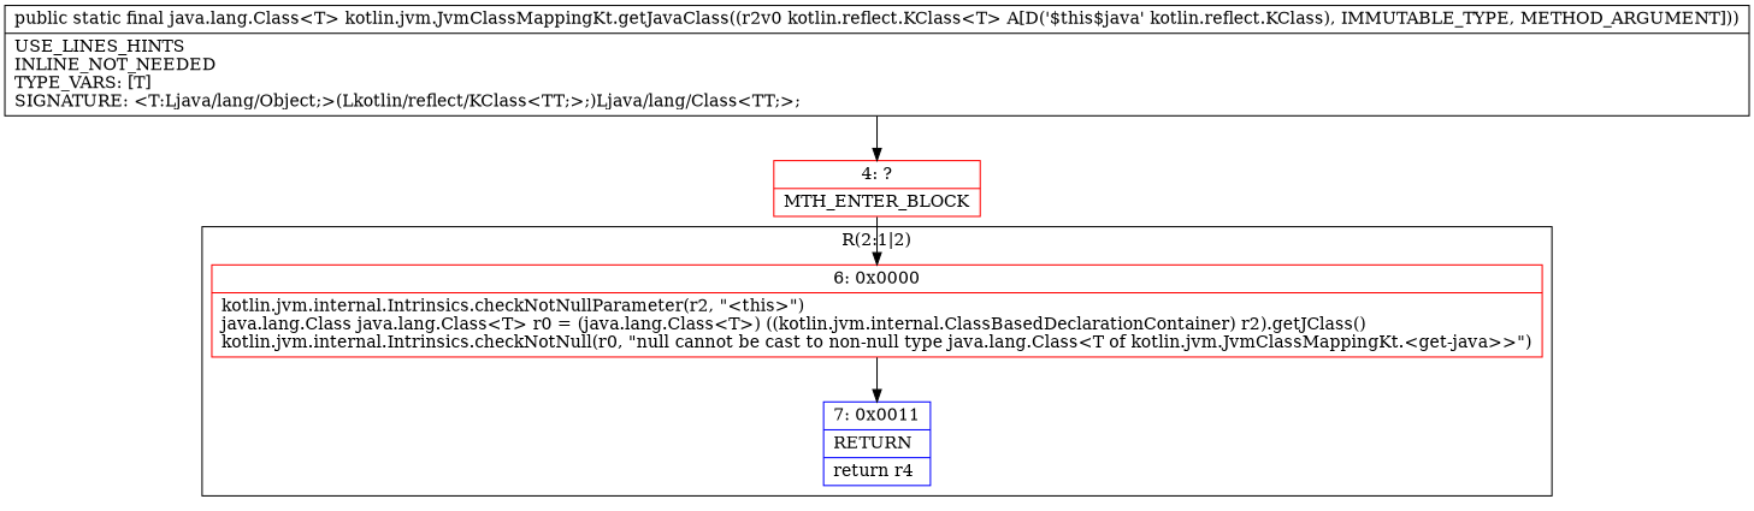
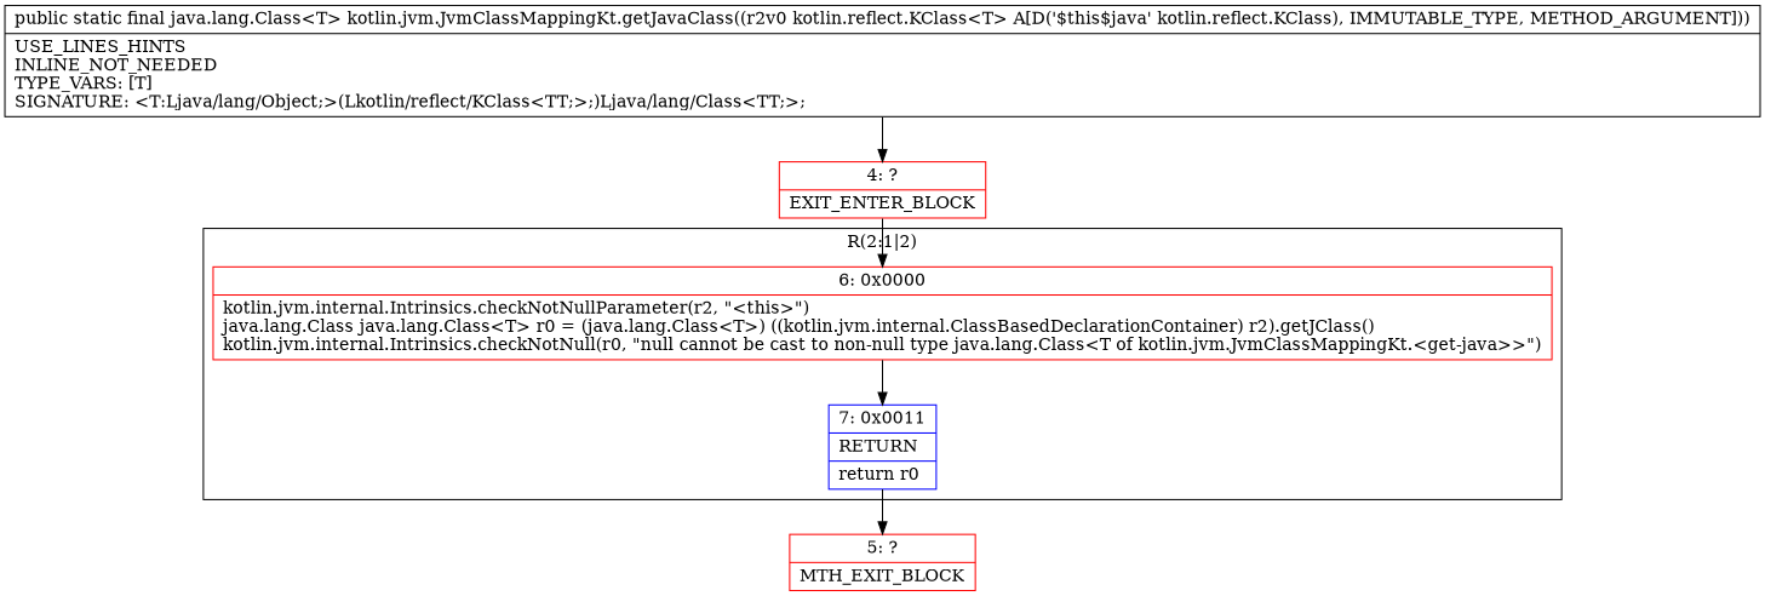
  digraph {
    node [color=red shape=record]
    n1 [label="{6\:\ 0x0000|kotlin.jvm.internal.Intrinsics.checkNotNullParameter(r2, \"\<this\>\")\ljava.lang.Class java.lang.Class\<T\> r0 = (java.lang.Class\<T\>) ((kotlin.jvm.internal.ClassBasedDeclarationContainer) r2).getJClass()\lkotlin.jvm.internal.Intrinsics.checkNotNull(r0, \"null cannot be cast to non\-null type java.lang.Class\<T of kotlin.jvm.JvmClassMappingKt.\<get\-java\>\>\")\l}"]
-   n2 [color=blue label="{7\:\ 0x0011|RETURN\l|return r4\l}"]
-   n4 [label="{4\:\ ?|MTH_ENTER_BLOCK\l}"]
+   n2 [color=blue label="{7\:\ 0x0011|RETURN\l|return r0\l}"]
+   n3 [label="{5\:\ ?|MTH_EXIT_BLOCK\l}"]
+   n4 [label="{4\:\ ?|EXIT_ENTER_BLOCK\l}"]
    n5 [label="{public static final java.lang.Class\<T\> kotlin.jvm.JvmClassMappingKt.getJavaClass((r2v0 kotlin.reflect.KClass\<T\> A[D('$this$java' kotlin.reflect.KClass), IMMUTABLE_TYPE, METHOD_ARGUMENT]))  | USE_LINES_HINTS\lINLINE_NOT_NEEDED\lTYPE_VARS: [T]\lSIGNATURE: \<T:Ljava\/lang\/Object;\>(Lkotlin\/reflect\/KClass\<TT;\>;)Ljava\/lang\/Class\<TT;\>;\l}" color=""]
    subgraph cluster_1 {
      label="R(2:1|2)"
      n1
      n2
    }
    n1 -> n2
+   n2 -> n3
    n4 -> n1
    n5 -> n4
  }
